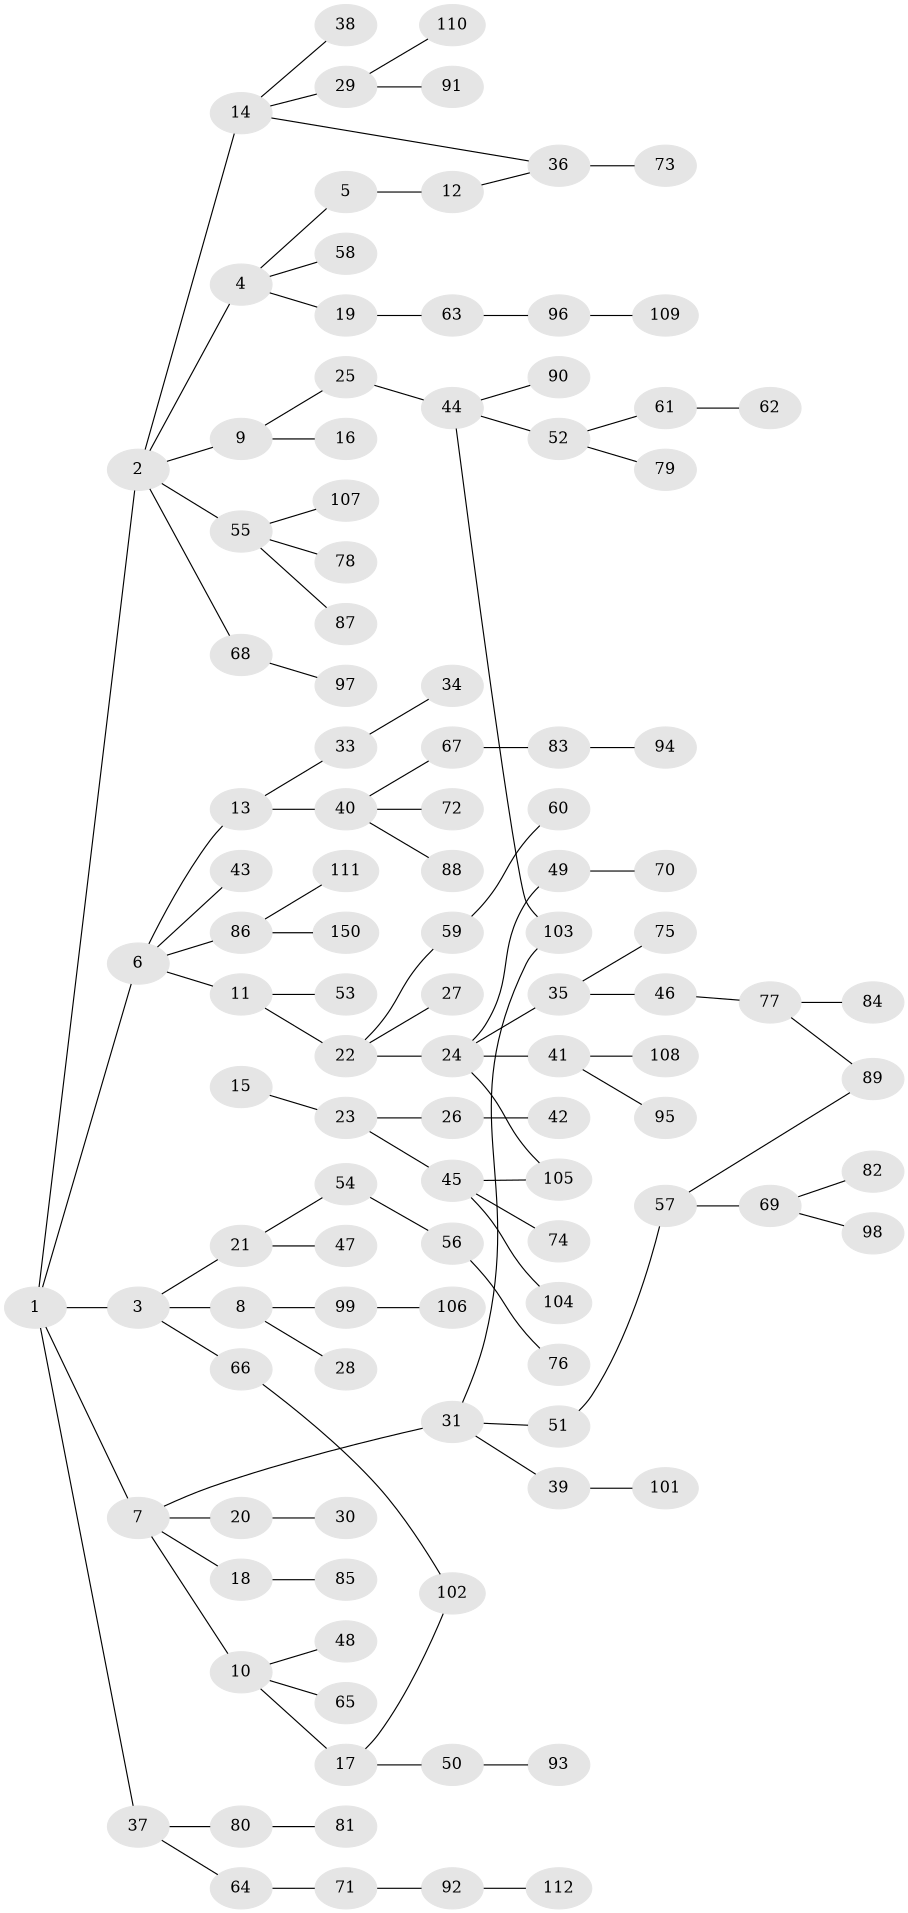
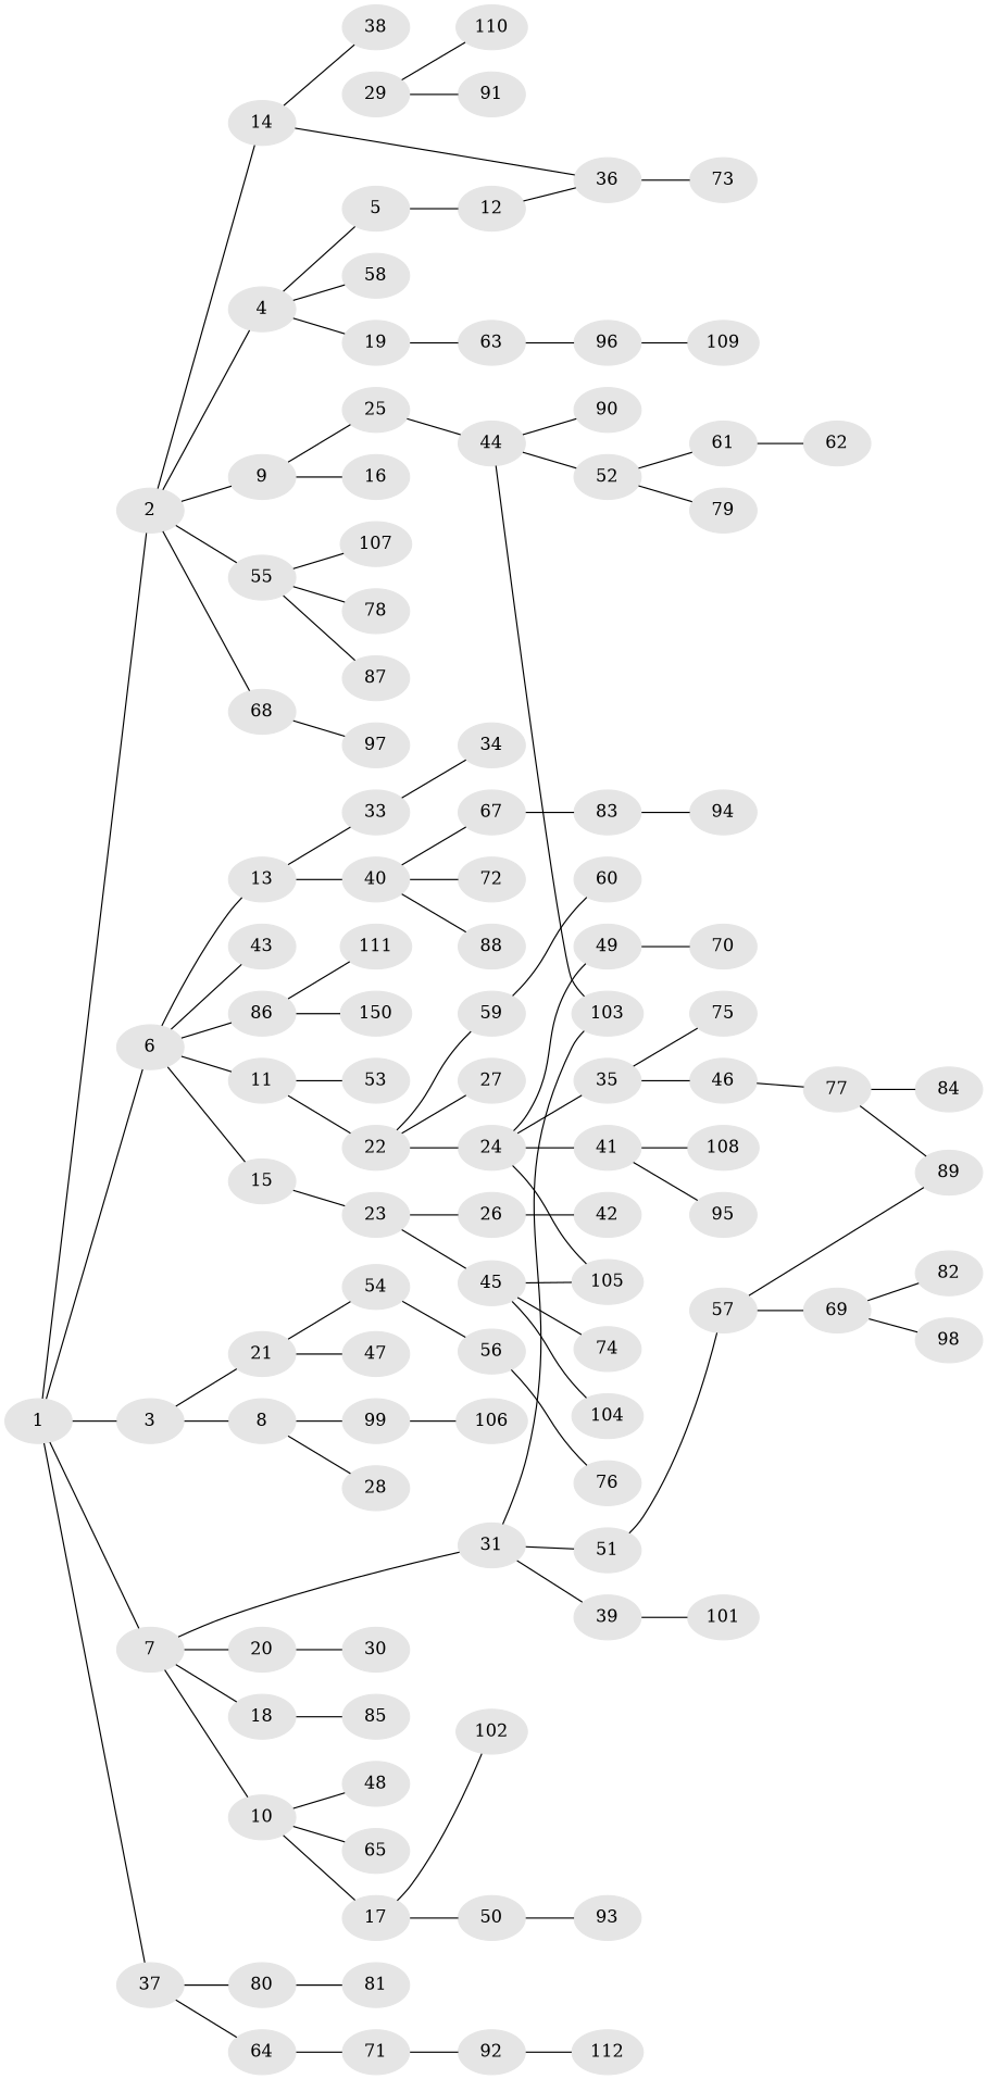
  graph {
    rankdir=LR
    node [color=gray90 style=filled]
    1
    2
    3
    6
    7
    37
    4
    9
    14
    55
    68
    8
    21
-   66
    11
    13
    15
    43
    86
    10
    18
    20
    31
    64
    80
    5
    19
    58
    16
    25
    36
    29
    38
    78
    87
    107
    97
    28
    99
    47
    54
    102
    12
    63
    22
    53
    33
    40
    23
    n50 [label=150]
    111
    17
    48
    65
    85
    30
    39
    51
    103
    106
    44
    50
    24
    27
    59
    73
    34
    67
    72
    88
    91
    110
    26
    45
    93
    96
    56
    35
    41
    49
    105
    60
    42
    74
    104
    46
    75
    95
    108
    70
    52
    90
    101
    57
    77
    71
    81
    83
    61
    79
    89
    84
    69
    62
    76
    82
    98
    109
    92
    94
    112
    1 -- 2
    1 -- 3
    1 -- 6
    1 -- 7
    1 -- 37
    2 -- 4
    2 -- 9
    2 -- 14
    2 -- 55
    2 -- 68
    3 -- 8
    3 -- 21
-   3 -- 66
    6 -- 11
    6 -- 13
+   6 -- 15
    6 -- 43
    6 -- 86
    7 -- 10
    7 -- 18
    7 -- 20
    7 -- 31
    37 -- 64
    37 -- 80
    4 -- 5
    4 -- 19
    4 -- 58
    9 -- 16
    9 -- 25
    14 -- 36
-   14 -- 29
    14 -- 38
    55 -- 78
    55 -- 87
    55 -- 107
    68 -- 97
    8 -- 28
    8 -- 99
    21 -- 47
    21 -- 54
-   66 -- 102
    11 -- 22
    11 -- 53
    13 -- 33
    13 -- 40
    15 -- 23
    86 -- n50
    86 -- 111
    10 -- 17
    10 -- 48
    10 -- 65
    18 -- 85
    20 -- 30
    31 -- 39
    31 -- 51
    31 -- 103
    64 -- 71
    80 -- 81
    5 -- 12
    19 -- 63
    25 -- 44
    36 -- 73
    29 -- 91
    29 -- 110
    99 -- 106
    54 -- 56
    12 -- 36
    63 -- 96
    22 -- 24
    22 -- 27
    22 -- 59
    33 -- 34
    40 -- 67
    40 -- 72
    40 -- 88
    23 -- 26
    23 -- 45
    17 -- 102
    17 -- 50
    39 -- 101
    51 -- 57
    44 -- 103
    44 -- 52
    44 -- 90
    50 -- 93
    24 -- 35
    24 -- 41
    24 -- 49
    24 -- 105
    59 -- 60
    67 -- 83
    26 -- 42
    45 -- 105
    45 -- 74
    45 -- 104
    96 -- 109
    56 -- 76
    35 -- 46
    35 -- 75
    41 -- 95
    41 -- 108
    49 -- 70
    46 -- 77
    52 -- 61
    52 -- 79
    57 -- 89
    57 -- 69
    77 -- 89
    77 -- 84
    71 -- 92
    83 -- 94
    61 -- 62
    69 -- 82
    69 -- 98
    92 -- 112
  }
